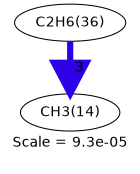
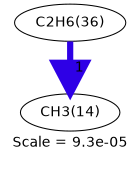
  digraph {
    fontname=Helvetica
    label="Scale = 9.3e-05\l "
    node [fontname=Helvetica]
    n1 [label="C2H6(36)"]
    n2 [label="CH3(14)"]
-   n1 -> n2 [arrowsize=3 color="0.7, 1.5, 0.9" fontname=Helvetica label=" 3" penwidth=6]
+   n1 -> n2 [arrowsize=3 color="0.7, 1.5, 0.9" fontname=Helvetica label=" 1" penwidth=6]
  }
